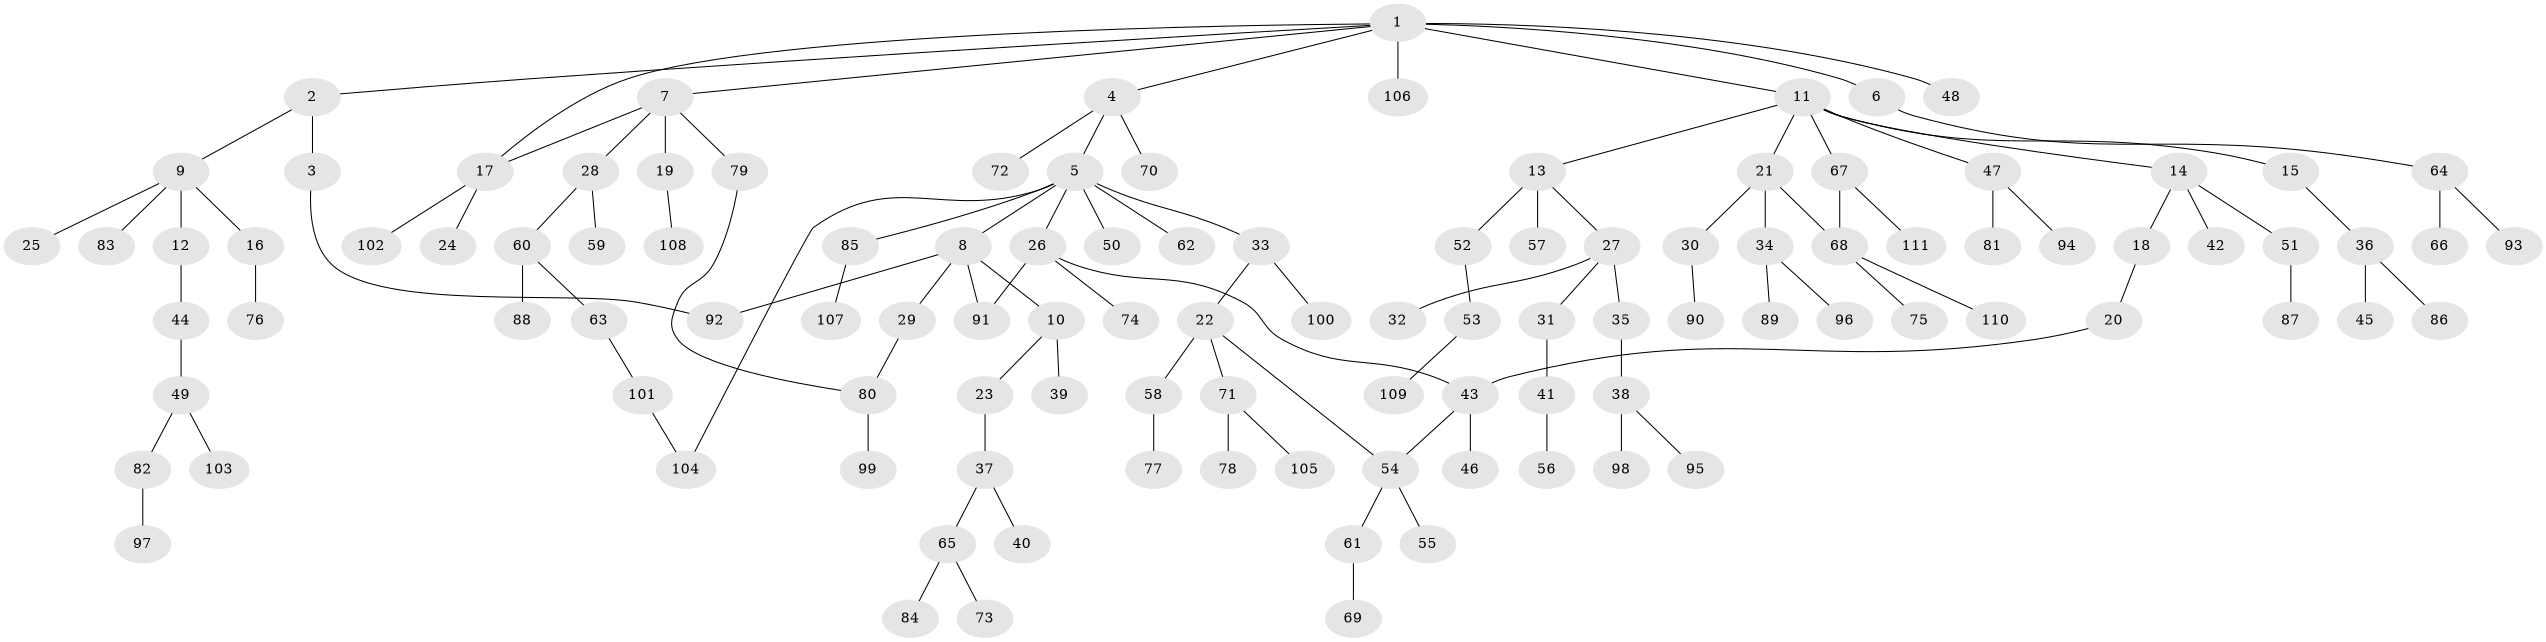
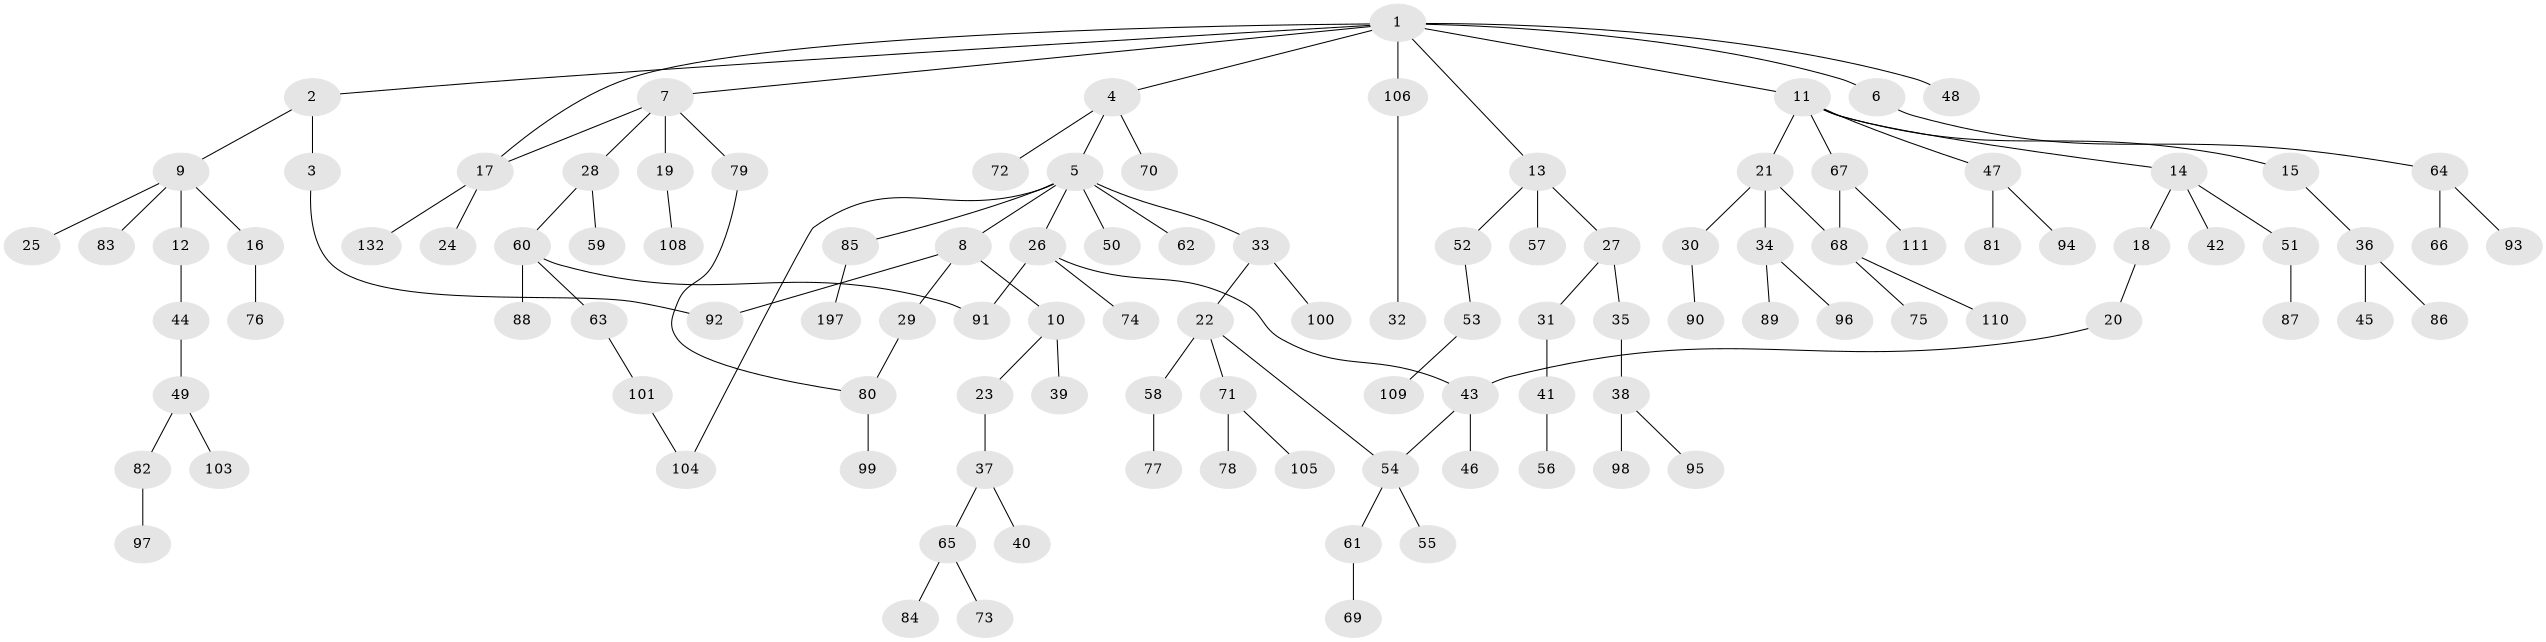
  graph {
    node [color=gray90 style=filled]
    1
    2
    4
    6
    7
    11
    13
    17
    48
    106
    3
    9
    5
    70
    72
    64
    19
    28
    79
    14
    15
    21
    47
    67
    27
    52
    57
    24
-   102
+   102 [label=132]
    92
    12
    16
    25
    83
    8
    26
    33
    50
    62
    85
    104
    10
    29
    22
    54
    58
    71
    43
    74
    91
    100
-   107
+   107 [label=197]
    66
    93
    108
    59
    60
    80
    23
    39
    44
    76
    37
    18
    42
    51
    36
    30
    34
    68
    81
    94
    111
    49
    31
    32
    35
    53
    20
    87
    45
    86
    46
    90
    89
    96
    75
    110
    55
    61
    77
    78
    105
    40
    65
    41
    38
    63
    88
    99
    56
    95
    98
    73
    84
    82
    103
    97
    109
    69
    101
    1 -- 2
    1 -- 4
    1 -- 6
    1 -- 7
    1 -- 11
-   11 -- 13
+   1 -- 13
    1 -- 17
    1 -- 48
    1 -- 106
    2 -- 3
    2 -- 9
    4 -- 5
    4 -- 70
    4 -- 72
    6 -- 64
    7 -- 17
    7 -- 19
    7 -- 28
    7 -- 79
    11 -- 14
    11 -- 15
    11 -- 21
    11 -- 47
    11 -- 67
    13 -- 27
    13 -- 52
    13 -- 57
    17 -- 24
    17 -- 102
    3 -- 92
    9 -- 12
    9 -- 16
    9 -- 25
    9 -- 83
    5 -- 8
    5 -- 26
    5 -- 33
    5 -- 50
    5 -- 62
    5 -- 85
    5 -- 104
    64 -- 66
    64 -- 93
    19 -- 108
    28 -- 59
    28 -- 60
    79 -- 80
    14 -- 18
    14 -- 42
    14 -- 51
    15 -- 36
    21 -- 30
    21 -- 34
    21 -- 68
    47 -- 81
    47 -- 94
    67 -- 68
    67 -- 111
    27 -- 31
-   27 -- 32
+   106 -- 32
    27 -- 35
    52 -- 53
    12 -- 44
    16 -- 76
    8 -- 92
    8 -- 10
    8 -- 29
    26 -- 43
    26 -- 74
    26 -- 91
    33 -- 22
    33 -- 100
    85 -- 107
    10 -- 23
    10 -- 39
    29 -- 80
    22 -- 54
    22 -- 58
    22 -- 71
    54 -- 55
    54 -- 61
    58 -- 77
    71 -- 78
    71 -- 105
    43 -- 54
    43 -- 46
-   8 -- 91
+   60 -- 91
    60 -- 63
    60 -- 88
    80 -- 99
    23 -- 37
    44 -- 49
    37 -- 40
    37 -- 65
    18 -- 20
    51 -- 87
    36 -- 45
    36 -- 86
    30 -- 90
    34 -- 89
    34 -- 96
    68 -- 75
    68 -- 110
    49 -- 82
    49 -- 103
    31 -- 41
    35 -- 38
    53 -- 109
    20 -- 43
    61 -- 69
    65 -- 73
    65 -- 84
    41 -- 56
    38 -- 95
    38 -- 98
    63 -- 101
    82 -- 97
    101 -- 104
  }
